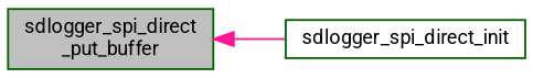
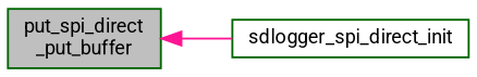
  digraph {
    rankdir=LR
    fontname=Roboto
    node [color=darkgreen fontname=Roboto fontsize=10 shape=record style=filled]
-   n1 [fillcolor=grey75 fontcolor=black height=0.2 label="sdlogger_spi_direct\l_put_buffer" width=0.4]
+   n1 [fillcolor=grey75 fontcolor=black height=0.2 label="put_spi_direct\l_put_buffer" width=0.4]
    n2 [fillcolor=white height=0.2 label=sdlogger_spi_direct_init width=0.4]
    n1 -> n2 [color=deeppink dir=back fontname=Roboto fontsize=10 labelfontname=FreeSans labelfontsize=10 style=solid]
  }
